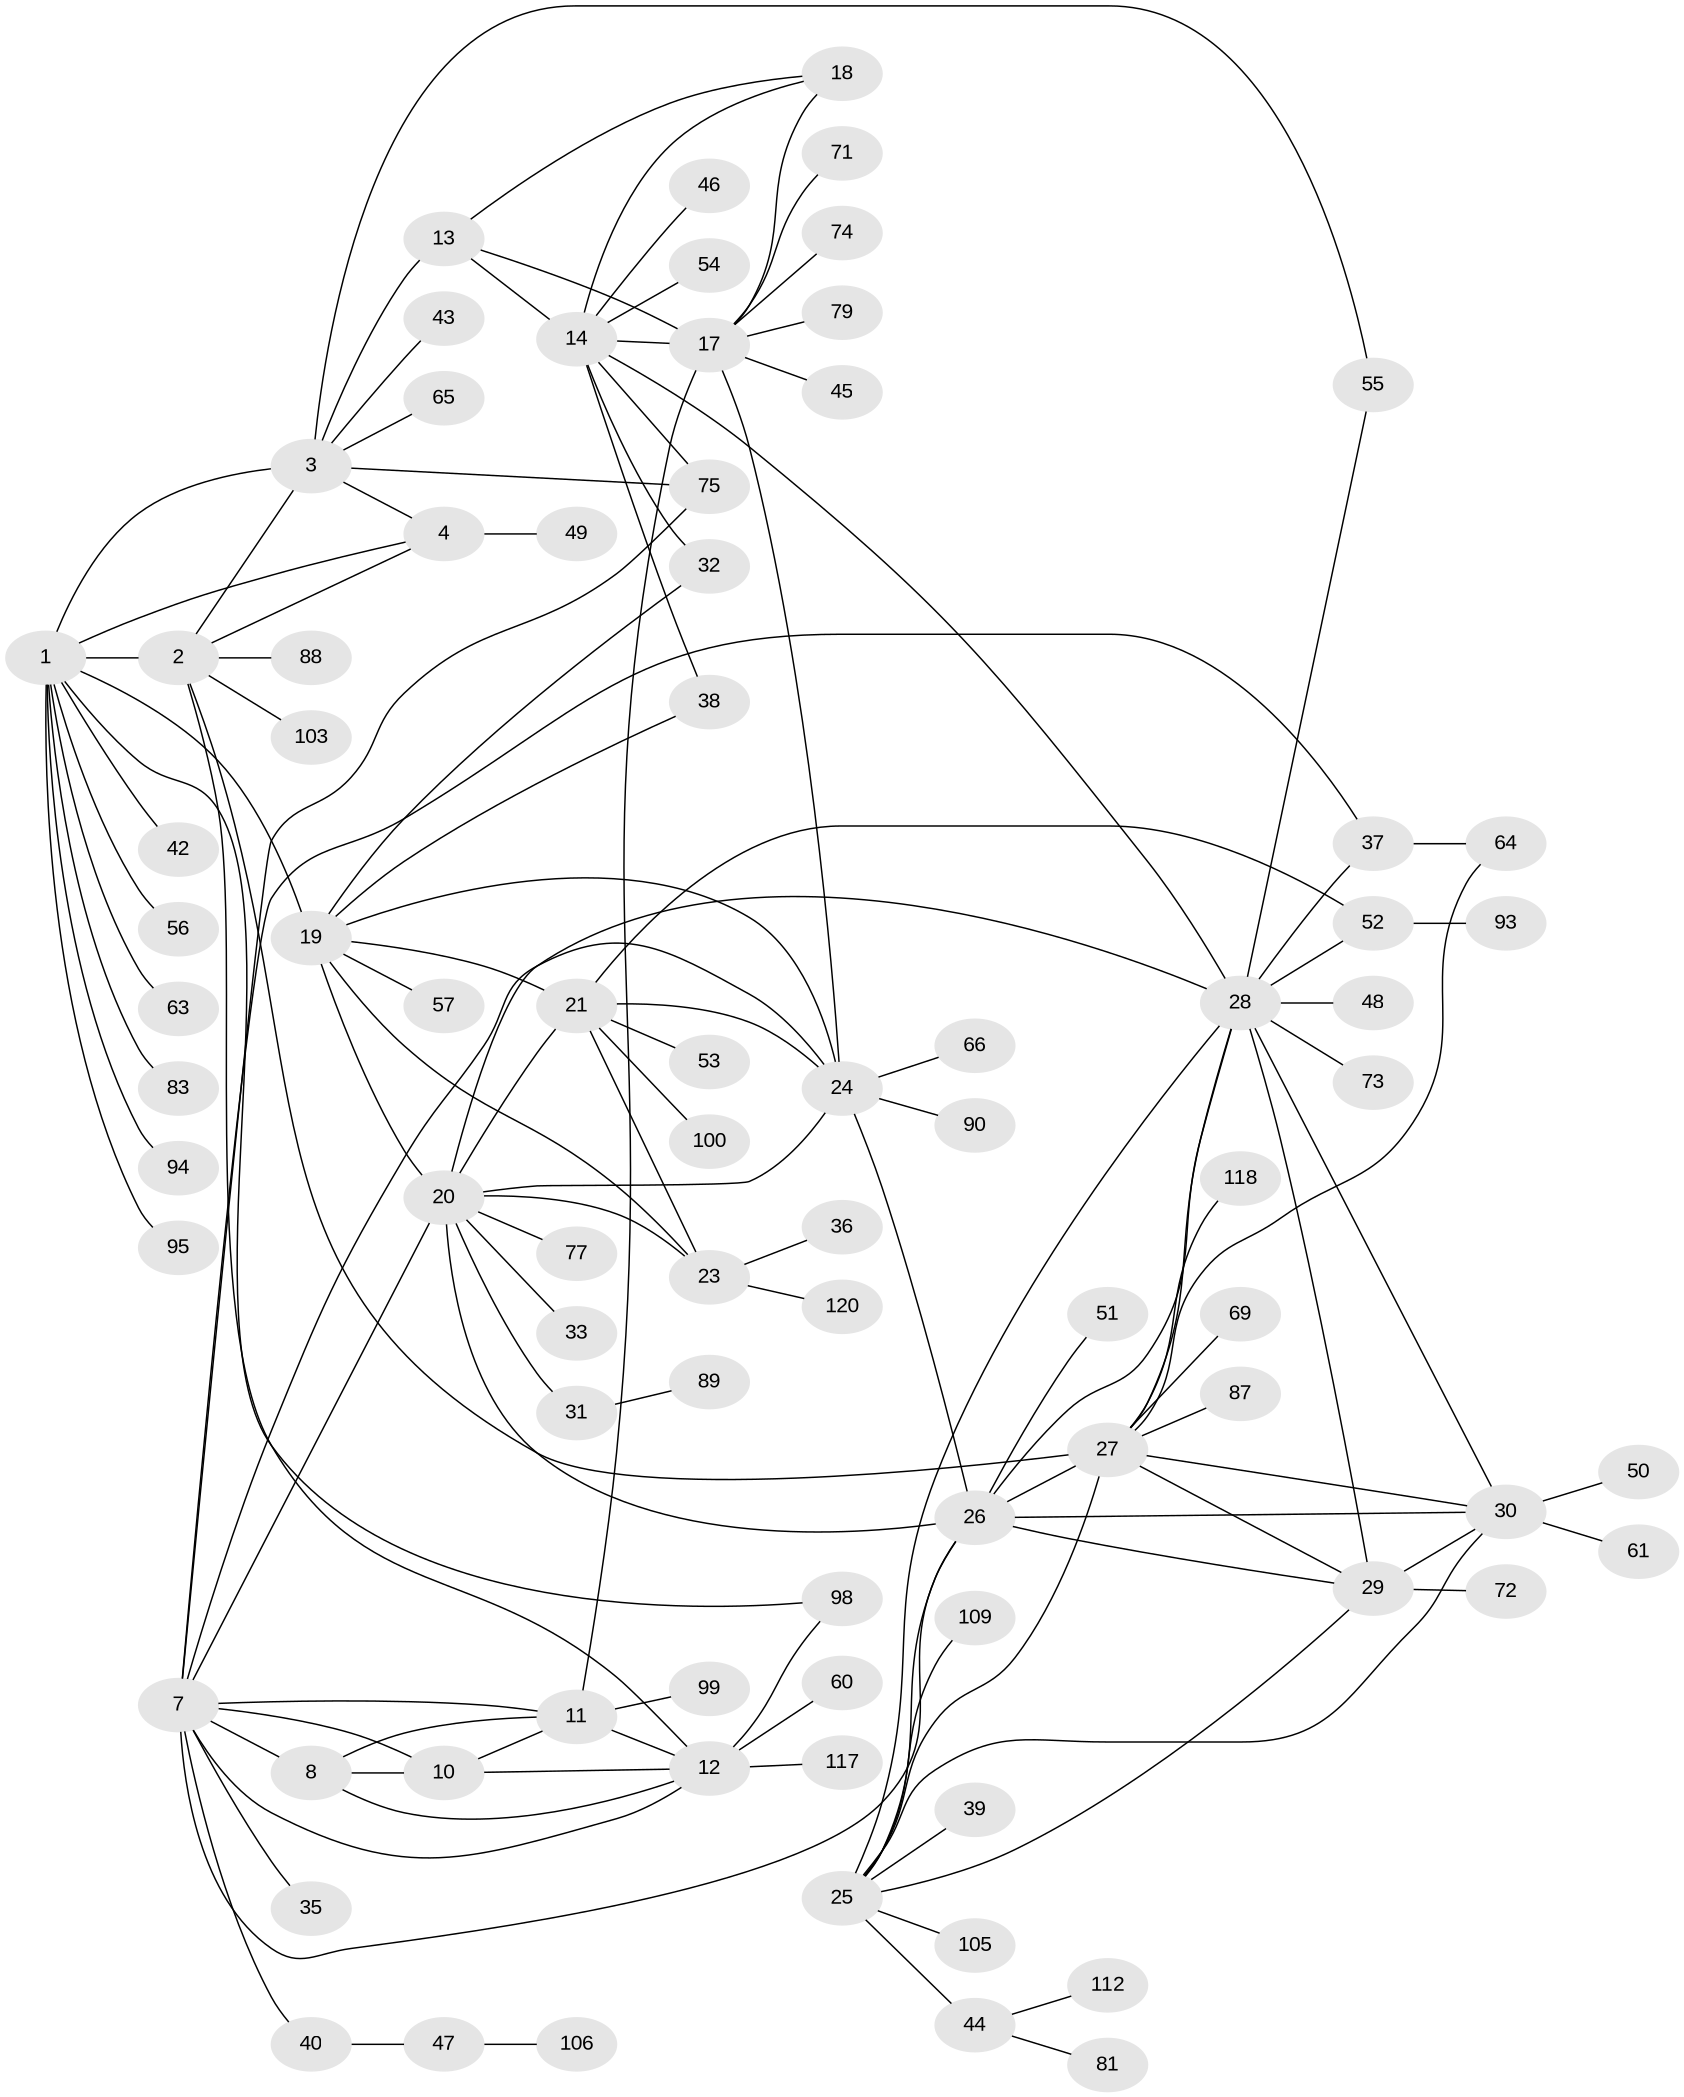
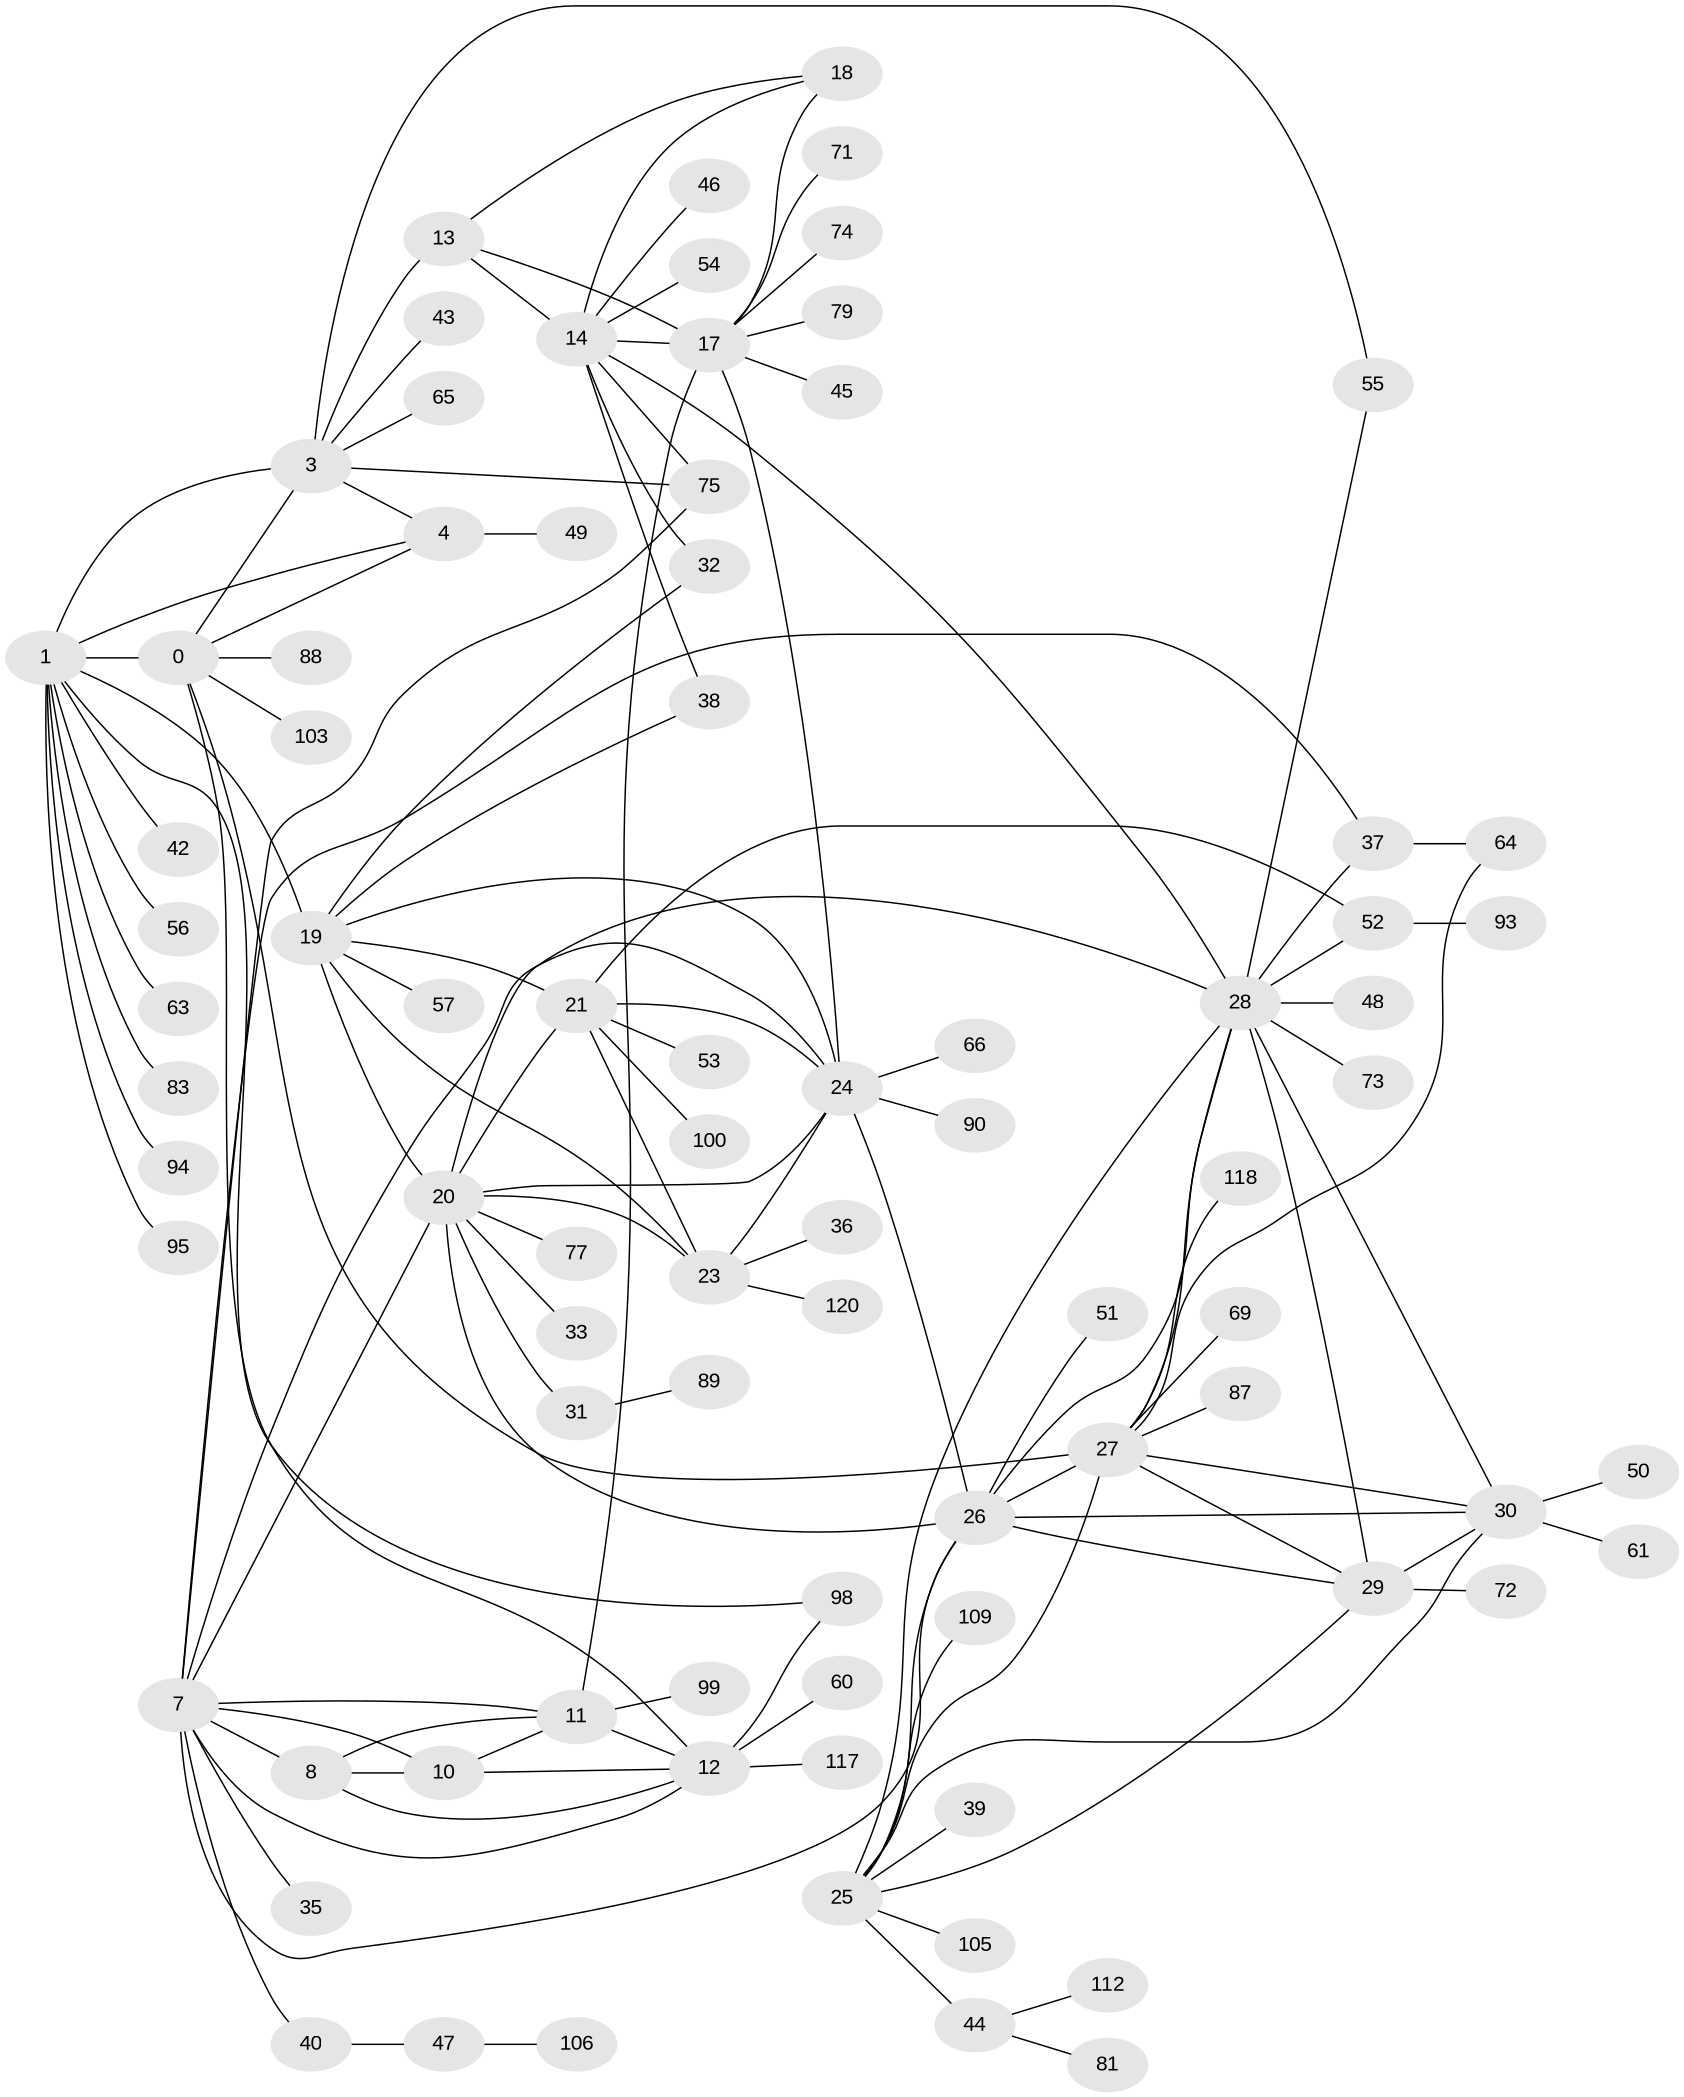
  graph {
    fontname="Liberation Sans"
    rankdir=LR
    node [color=gray90 fontname="Liberation Sans" style=filled]
    edge [fontname="Liberation Sans"]
    1 [super="+5"]
-   2
+   2 [label=0]
    3
    4
    19
    42
    56
    63
    83
    94
    95
    98
    12
    27
    88
    103
    13
    43
    55
    65
    75
    49
    20 [super="+80+22"]
    24
    32
    38
    21 [super="+76"]
    23
    57
    60
    117
    28
    29
    30
    64
    69 [super="+107+101"]
    87
    118
    17
    14 [super="+16+41+15"]
    18
    7 [super="+104+119+9"]
    8 [super="+82+111+85"]
    10
    11
    26 [super="+34+67+97"]
    35
    37
    40
    99
    31
    33
    77 [super="+84"]
    66
    90
    51
    47
    45
    71
    74 [super="+110"]
    79
    46 [super="+92"]
    54 [super="+102"]
    52
    48
    73
    53
    100
    36
    120
    89
    93
    25
    39
    44
    105
    109
    72
    50
    61
    81
    112
    106
    1 -- 2 [weight=3]
    1 -- 3 [weight=3]
    1 -- 4 [weight=3]
    1 -- 19
    1 -- 42
    1 -- 56
    1 -- 63
    1 -- 83
    1 -- 94
    1 -- 95
    1 -- 98
    2 -- 3
    2 -- 4
    2 -- 12
    2 -- 27
    2 -- 88
    2 -- 103
    3 -- 4
    3 -- 13
    3 -- 43
    3 -- 55
    3 -- 65
    3 -- 75
    4 -- 49
    19 -- 20 [weight=2]
    19 -- 24
    19 -- 32
    19 -- 38
    19 -- 21
    19 -- 23
    19 -- 57
    12 -- 98
    12 -- 60
    12 -- 117
    27 -- 28
    27 -- 29
    27 -- 30
    27 -- 64
    27 -- 69
    27 -- 87
    27 -- 118
    13 -- 17
    13 -- 14 [weight=3]
    13 -- 18
    20 -- 24 [weight=2]
    20 -- 21 [weight=2]
    20 -- 23 [weight=2]
    20 -- 28
    20 -- 26
    20 -- 31
    20 -- 33
    20 -- 77
    24 -- 26
    24 -- 66
    24 -- 90
    21 -- 24
    21 -- 23
    21 -- 52
    21 -- 53
    21 -- 100
+   23 -- 24
    23 -- 36
    23 -- 120
    28 -- 55
    28 -- 29
    28 -- 30
    28 -- 37
    28 -- 52
    28 -- 48
    28 -- 73
    29 -- 30
    29 -- 72
    30 -- 50
    30 -- 61
    17 -- 24
    17 -- 18
    17 -- 45
    17 -- 71
    17 -- 74
    17 -- 79
    14 -- 75
    14 -- 32
    14 -- 38
    14 -- 28 [weight=2]
    14 -- 17 [weight=3]
    14 -- 18 [weight=3]
    14 -- 46
    14 -- 54
    7 -- 12 [weight=2]
    7 -- 75
    7 -- 20
    7 -- 24
    7 -- 8 [weight=2]
    7 -- 10 [weight=2]
    7 -- 11 [weight=2]
    7 -- 26
    7 -- 35
    7 -- 37
    7 -- 40
    8 -- 12
    8 -- 10
    8 -- 11
    10 -- 12
    10 -- 11
    11 -- 12
    11 -- 17
    11 -- 99
    26 -- 27
    26 -- 28
    26 -- 29
    26 -- 30
    26 -- 51
    37 -- 64
    40 -- 47
    31 -- 89
    47 -- 106
    52 -- 93
    25 -- 27
    25 -- 28
    25 -- 29
    25 -- 30
    25 -- 26
    25 -- 39
    25 -- 44
    25 -- 105
    25 -- 109
    44 -- 81
    44 -- 112
  }
